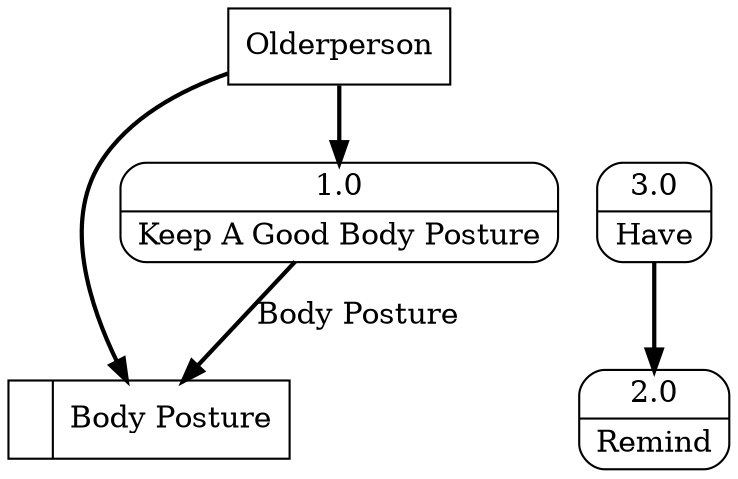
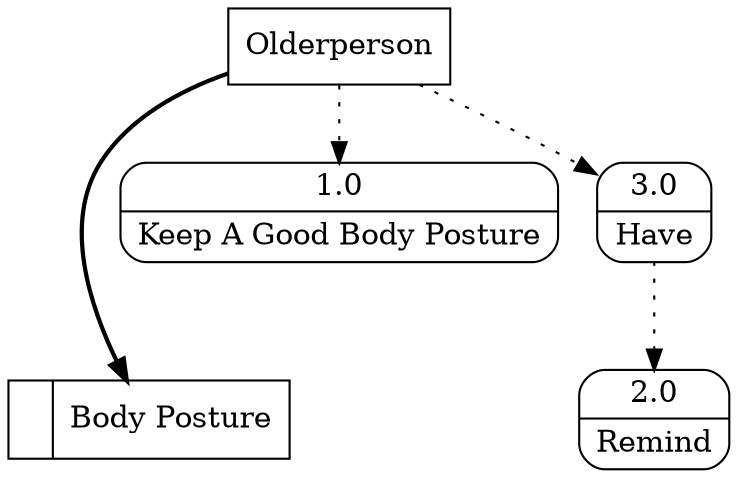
  digraph {
    node [shape=Mrecord]
    edge [style=dotted]
    n1 [label="<f0>  |<f1> Body Posture " shape=record]
    n2 [label=Olderperson shape=box]
    n3 [label="{<f0> 1.0|<f1> Keep A Good Body Posture }"]
    n4 [label="{<f0> 3.0|<f1> Have }"]
    n5 [label="{<f0> 2.0|<f1> Remind }"]
    n2 -> n1 [style=bold]
-   n2 -> n3 [style=bold]
-   n3 -> n1 [label="Body Posture" style=bold]
-   n4 -> n5 [style=bold]
+   n2 -> n3
+   n2 -> n4
+   n4 -> n5
  }
